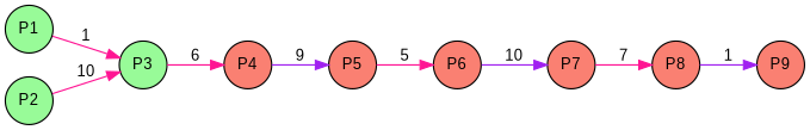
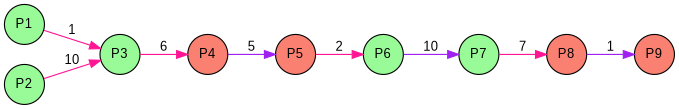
  digraph {
    rankdir=LR
    splines=true
    node [fillcolor=palegreen fixedsize=true fontcolor=black fontname=arial fontsize=12 margin=0 shape=circle style=filled]
    edge [color=deeppink fontcolor=black fontname=arial fontsize=12 margin=0]
    n1 [label=P1 width=0.5]
    n2 [label=P2 width=0.5]
    n3 [label=P3 width=0.5]
    n4 [fillcolor=salmon label=P4 width=0.5]
    n5 [fillcolor=salmon label=P5 width=0.5]
-   n6 [fillcolor=salmon label=P6 width=0.5]
-   n7 [fillcolor=salmon label=P7 width=0.5]
+   n6 [label=P6 width=0.5]
+   n7 [label=P7 width=0.5]
    n8 [fillcolor=salmon label=P8 width=0.5]
    n9 [fillcolor=salmon label=P9 width=0.5]
    subgraph sub_1 {
      rank=same
      n1
      n2
    }
    subgraph sub_2 {
      rank=same
      n3
    }
    subgraph sub_3 {
      rank=same
      n4
    }
    subgraph sub_4 {
      rank=same
      n5
    }
    subgraph sub_5 {
      rank=same
      n6
    }
    subgraph sub_6 {
      rank=same
      n7
    }
    subgraph sub_7 {
      rank=same
      n8
    }
    subgraph sub_8 {
      rank=same
      n9
    }
    n1 -> n3 [label=1]
    n2 -> n3 [label=10]
    n3 -> n4 [label=6]
-   n4 -> n5 [color=purple label=9]
-   n5 -> n6 [label=5]
+   n4 -> n5 [color=purple label=5]
+   n5 -> n6 [label=2]
    n6 -> n7 [color=purple label=10]
    n7 -> n8 [label=7]
    n8 -> n9 [color=purple label=1]
  }
